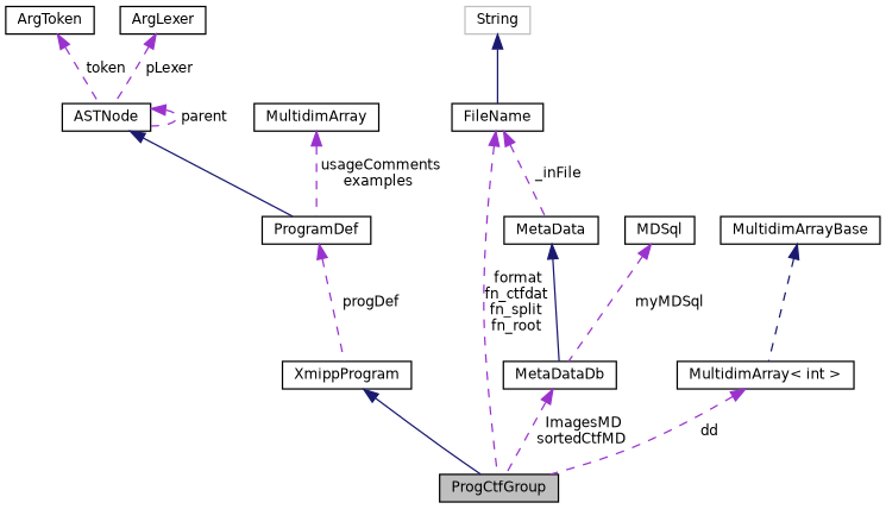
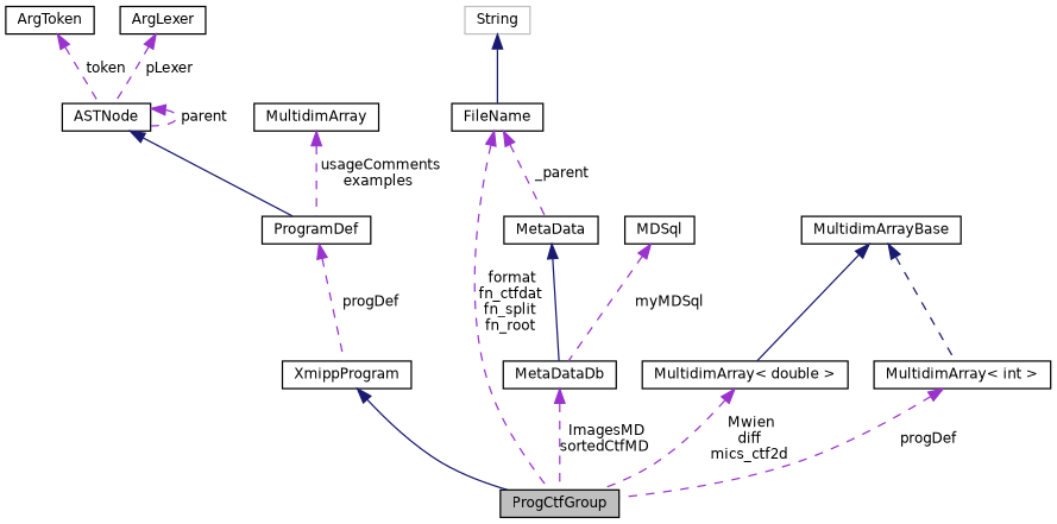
  digraph {
    node [color=black fillcolor=white fontname=Helvetica fontsize=10 shape=record style=filled]
    edge [color=darkorchid3 dir=back fontname=Helvetica fontsize=10 labelfontname=Helvetica labelfontsize=10 style=dashed]
    n1 [fillcolor=grey75 fontcolor=black height=0.2 label=ProgCtfGroup width=0.4]
    n2 [height=0.2 label=XmippProgram width=0.4]
    n3 [height=0.2 label=ProgramDef width=0.4]
    n4 [height=0.2 label=ASTNode width=0.4]
    n5 [height=0.2 label=ArgToken width=0.4]
    n6 [height=0.2 label=ArgLexer width=0.4]
    n7 [height=0.2 label=MultidimArray width=0.4]
    n8 [height=0.2 label=MetaDataDb width=0.4]
    n9 [height=0.2 label=MetaData width=0.4]
    n10 [height=0.2 label=FileName width=0.4]
    n11 [color=grey75 height=0.2 label=String width=0.4]
    n12 [height=0.2 label=MDSql width=0.4]
+   n13 [height=0.2 label="MultidimArray\< double \>" width=0.4]
    n14 [height=0.2 label=MultidimArrayBase width=0.4]
    n15 [height=0.2 label="MultidimArray\< int \>" width=0.4]
    n2 -> n1 [color=midnightblue style=solid]
    n3 -> n2 [label=" progDef"]
    n4 -> n3 [color=midnightblue style=solid]
    n4 -> n4 [label=" parent"]
    n5 -> n4 [label=" token"]
    n6 -> n4 [label=" pLexer"]
    n7 -> n3 [label=" usageComments\nexamples"]
    n8 -> n1 [label=" ImagesMD\nsortedCtfMD"]
    n9 -> n8 [color=midnightblue style=solid]
    n10 -> n1 [label=" format\nfn_ctfdat\nfn_split\nfn_root"]
-   n10 -> n9 [label=" _inFile"]
+   n10 -> n9 [label=" _parent"]
    n11 -> n10 [color=midnightblue style=solid]
    n12 -> n8 [label=" myMDSql"]
+   n13 -> n1 [label=" Mwien\ndiff\nmics_ctf2d"]
+   n14 -> n13 [color=midnightblue style=solid]
    n14 -> n15 [color=midnightblue]
-   n15 -> n1 [label=" dd"]
+   n15 -> n1 [label=" progDef"]
  }
